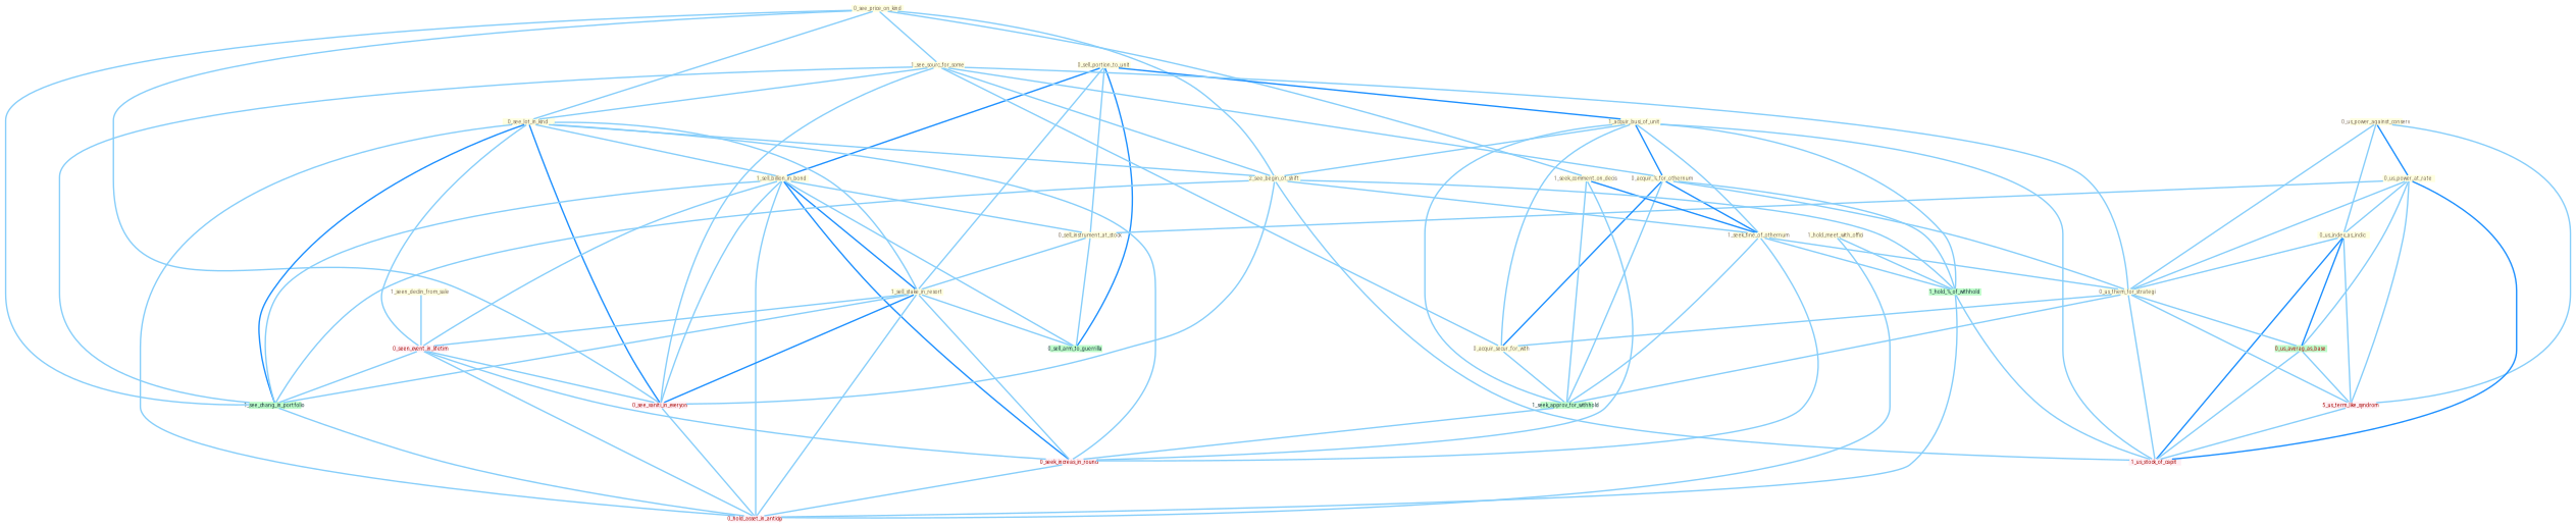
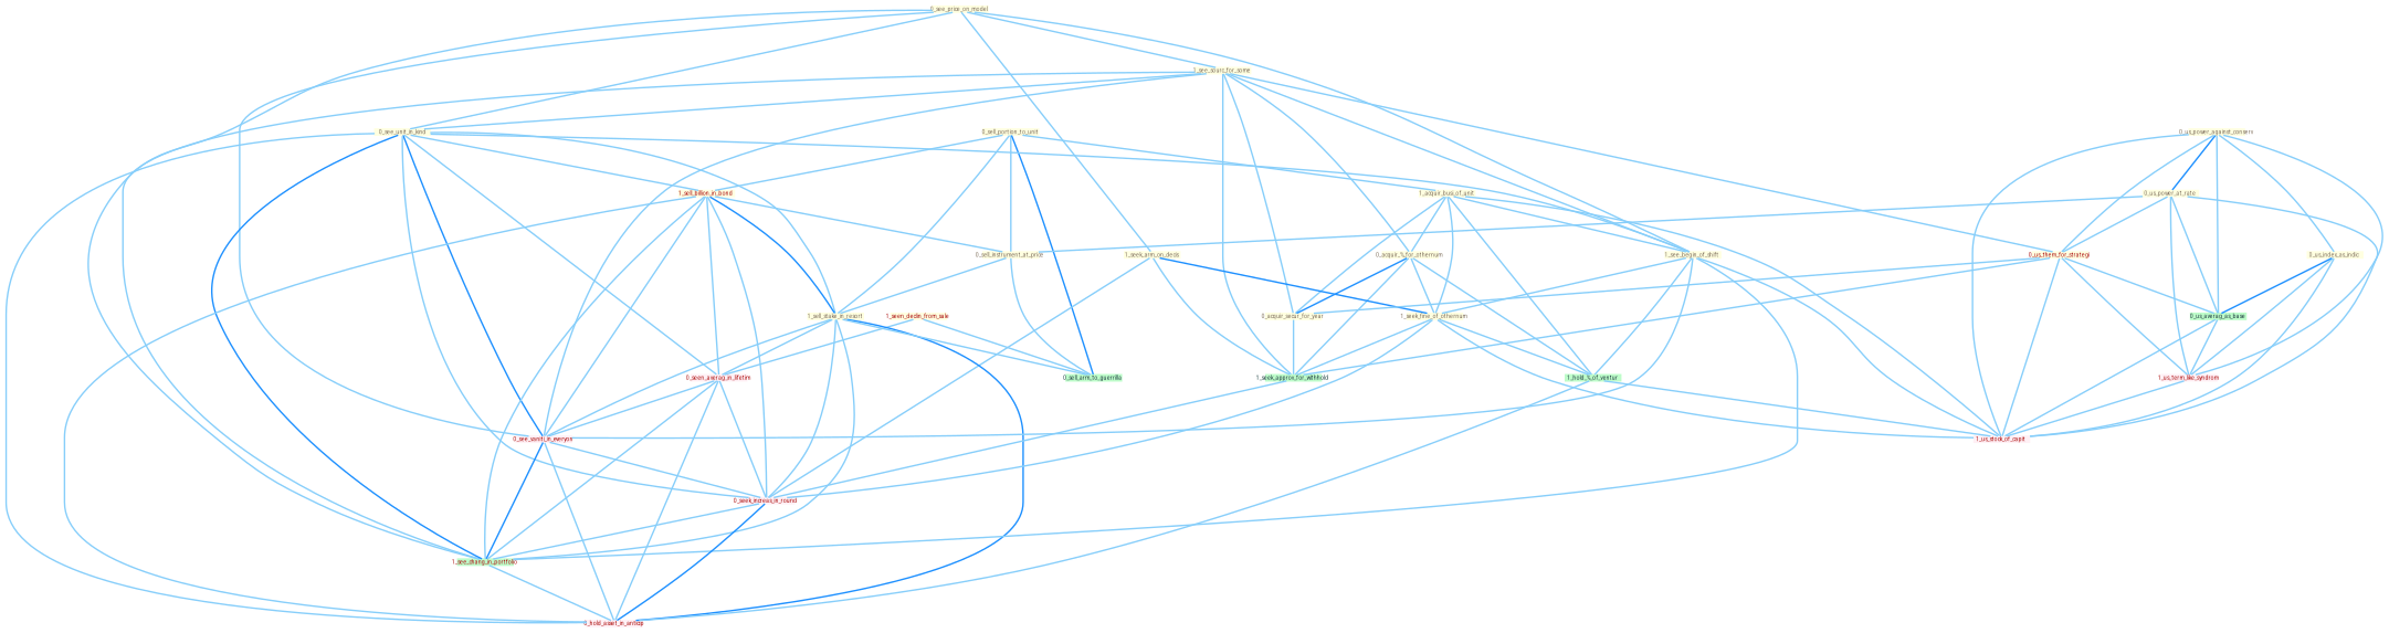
  graph {
    fontname="Roboto Condensed"
    node [color="#ffffe0" fixedsize=true fontcolor="#8b7d6b" fontname="Roboto Condensed" fontsize=4 shape=polygon style=filled]
    edge [color="#87cefa" fontname="Roboto Condensed" w=1]
-   "0_see_price_on_model " [height=.06 width=.5 label="0_see_price_on_kind"]
+   "0_see_price_on_model " [height=.06 width=.5]
    "0_us_power_against_conserv " [height=.06 width=.5]
    "0_sell_portion_to_unit " [height=.06 width=.5]
    "1_acquir_busi_of_unit " [height=.06 width=.5]
    "1_see_sourc_for_some " [height=.06 width=.5]
    "0_us_power_at_rate " [height=.06 width=.5]
-   "1_hold_meet_with_offici " [height=.06 width=.5]
    "0_us_index_as_indic " [height=.06 width=.5]
    "0_acquir_%_for_othernum " [height=.06 width=.5]
-   "0_see_lot_in_kind " [height=.06 width=.5]
-   "1_seek_comment_on_decis " [height=.06 width=.5]
-   "0_us_them_for_strategi " [height=.06 width=.5]
-   "0_acquir_secur_for_year " [height=.06 width=.5 label="0_acquir_secur_for_with"]
-   "1_sell_billion_in_bond " [height=.06 width=.5]
-   "1_seen_declin_from_sale " [height=.06 width=.5]
-   "0_sell_instrument_at_price " [height=.06 width=.5 label="0_sell_instrument_at_stock"]
+   "0_see_lot_in_kind " [height=.06 width=.5 label="0_see_unit_in_kind"]
+   "1_seek_comment_on_decis " [height=.06 width=.5 label="1_seek_arm_on_decis"]
+   "0_us_them_for_strategi " [fontcolor="#b22222" height=.06 width=.5]
+   "0_acquir_secur_for_year " [height=.06 width=.5]
+   "1_sell_billion_in_bond " [fontcolor="#b22222" height=.06 width=.5]
+   "1_seen_declin_from_sale " [fontcolor="#b22222" height=.06 width=.5]
+   "0_sell_instrument_at_price " [height=.06 width=.5]
    "1_sell_stake_in_resort " [height=.06 width=.5]
-   "1_see_begin_of_shift " [height=.06 width=.5 label="2_see_begin_of_shift"]
+   "1_see_begin_of_shift " [height=.06 width=.5]
    "1_seek_fine_of_othernum " [height=.06 width=.5]
-   "0_seen_event_in_lifetim " [color="#fff0f5" fontcolor="#b22222" height=.06 width=.5]
-   "1_us_term_like_syndrom " [color="#fff0f5" fontcolor="#b22222" height=.06 width=.5 label="5_us_term_like_syndrom"]
+   "0_seen_event_in_lifetim " [color="#fff0f5" fontcolor="#b22222" height=.06 width=.5 label="0_seen_averag_in_lifetim"]
+   "1_us_term_like_syndrom " [color="#fff0f5" fontcolor="#b22222" height=.06 width=.5]
    "0_see_vaniti_in_everyon " [color="#fff0f5" fontcolor="#b22222" height=.06 width=.5]
    "0_seek_increas_in_round " [color="#fff0f5" fontcolor="#b22222" height=.06 width=.5]
    "1_us_stock_of_capit " [color="#fff0f5" fontcolor="#b22222" height=.06 width=.5]
    "0_hold_asset_in_anticip " [color="#fff0f5" fontcolor="#b22222" height=.06 width=.5]
-   "1_see_chang_in_portfolio " [color="#BDFCC9" fontcolor="#2f4f4f" height=.06 width=.5]
-   "0_us_averag_as_base " [color="#BDFCC9" fontcolor="#b22222" height=.06 width=.5]
+   "1_see_chang_in_portfolio " [color="#BDFCC9" fontcolor="#b22222" height=.06 width=.5]
+   "0_us_averag_as_base " [color="#BDFCC9" fontcolor="#2f4f4f" height=.06 width=.5]
    "0_sell_arm_to_guerrilla " [color="#BDFCC9" fontcolor="#2f4f4f" height=.06 width=.5]
-   "1_hold_%_of_ventur " [color="#BDFCC9" fontcolor="#2f4f4f" height=.06 width=.5 label="1_hold_%_of_withhold"]
+   "1_hold_%_of_ventur " [color="#BDFCC9" fontcolor="#2f4f4f" height=.06 width=.5]
    "1_seek_approv_for_withhold " [color="#BDFCC9" fontcolor="#2f4f4f" height=.06 width=.5]
    subgraph sub_1 {
      "0_see_price_on_model "
      "0_us_power_against_conserv "
      "0_sell_portion_to_unit "
      "1_acquir_busi_of_unit "
      "1_see_sourc_for_some "
      "0_us_power_at_rate "
-     "1_hold_meet_with_offici "
      "0_us_index_as_indic "
      "0_acquir_%_for_othernum "
      "0_see_lot_in_kind "
      "1_seek_comment_on_decis "
      "0_us_them_for_strategi "
      "0_acquir_secur_for_year "
      "1_sell_billion_in_bond "
      "1_seen_declin_from_sale "
      "0_sell_instrument_at_price "
      "1_sell_stake_in_resort "
      "1_see_begin_of_shift "
      "1_seek_fine_of_othernum "
    }
    subgraph sub_2 {
      "0_seen_event_in_lifetim "
      "1_us_term_like_syndrom "
      "0_see_vaniti_in_everyon "
      "0_seek_increas_in_round "
      "1_us_stock_of_capit "
      "0_hold_asset_in_anticip "
    }
    "0_see_price_on_model " -- "1_see_sourc_for_some "
    "0_see_price_on_model " -- "0_see_lot_in_kind "
    "0_see_price_on_model " -- "1_seek_comment_on_decis "
    "0_see_price_on_model " -- "1_see_begin_of_shift "
    "0_see_price_on_model " -- "0_see_vaniti_in_everyon "
    "0_see_price_on_model " -- "1_see_chang_in_portfolio "
    "0_us_power_against_conserv " -- "0_us_power_at_rate " [color="#1e90ff" w=2]
    "0_us_power_against_conserv " -- "0_us_index_as_indic "
    "0_us_power_against_conserv " -- "0_us_them_for_strategi "
    "0_us_power_against_conserv " -- "1_us_term_like_syndrom "
-   "0_sell_portion_to_unit " -- "1_acquir_busi_of_unit " [color="#1e90ff"]
-   "0_sell_portion_to_unit " -- "1_sell_billion_in_bond " [color="#1e90ff"]
+   "0_us_power_against_conserv " -- "1_us_stock_of_capit "
+   "0_us_power_against_conserv " -- "0_us_averag_as_base "
+   "0_sell_portion_to_unit " -- "1_acquir_busi_of_unit "
+   "0_sell_portion_to_unit " -- "1_sell_billion_in_bond "
    "0_sell_portion_to_unit " -- "0_sell_instrument_at_price "
    "0_sell_portion_to_unit " -- "1_sell_stake_in_resort "
    "0_sell_portion_to_unit " -- "0_sell_arm_to_guerrilla " [color="#1e90ff" w=2]
-   "1_acquir_busi_of_unit " -- "0_acquir_%_for_othernum " [color="#1e90ff"]
+   "1_acquir_busi_of_unit " -- "0_acquir_%_for_othernum "
    "1_acquir_busi_of_unit " -- "0_acquir_secur_for_year "
    "1_acquir_busi_of_unit " -- "1_see_begin_of_shift "
    "1_acquir_busi_of_unit " -- "1_seek_fine_of_othernum "
    "1_acquir_busi_of_unit " -- "1_us_stock_of_capit "
    "1_acquir_busi_of_unit " -- "1_hold_%_of_ventur "
    "1_see_sourc_for_some " -- "0_acquir_%_for_othernum "
    "1_see_sourc_for_some " -- "0_see_lot_in_kind "
    "1_see_sourc_for_some " -- "0_us_them_for_strategi "
    "1_see_sourc_for_some " -- "0_acquir_secur_for_year "
    "1_see_sourc_for_some " -- "1_see_begin_of_shift "
    "1_see_sourc_for_some " -- "0_see_vaniti_in_everyon "
    "1_see_sourc_for_some " -- "1_see_chang_in_portfolio "
-   "1_acquir_busi_of_unit " -- "1_seek_approv_for_withhold "
-   "0_us_power_at_rate " -- "0_us_index_as_indic "
+   "1_see_sourc_for_some " -- "1_seek_approv_for_withhold "
    "0_us_power_at_rate " -- "0_us_them_for_strategi "
    "0_us_power_at_rate " -- "0_sell_instrument_at_price "
    "0_us_power_at_rate " -- "1_us_term_like_syndrom "
-   "0_us_power_at_rate " -- "1_us_stock_of_capit " [color="#1e90ff"]
+   "0_us_power_at_rate " -- "1_us_stock_of_capit "
    "0_us_power_at_rate " -- "0_us_averag_as_base "
-   "1_hold_meet_with_offici " -- "0_hold_asset_in_anticip "
-   "1_hold_meet_with_offici " -- "1_hold_%_of_ventur "
-   "0_us_index_as_indic " -- "0_us_them_for_strategi "
    "0_us_index_as_indic " -- "1_us_term_like_syndrom "
-   "0_us_index_as_indic " -- "1_us_stock_of_capit " [color="#1e90ff"]
+   "0_us_index_as_indic " -- "1_us_stock_of_capit "
    "0_us_index_as_indic " -- "0_us_averag_as_base " [color="#1e90ff" w=2]
-   "0_acquir_%_for_othernum " -- "0_us_them_for_strategi "
    "0_acquir_%_for_othernum " -- "0_acquir_secur_for_year " [color="#1e90ff" w=2]
-   "0_acquir_%_for_othernum " -- "1_seek_fine_of_othernum " [color="#1e90ff"]
+   "0_acquir_%_for_othernum " -- "1_seek_fine_of_othernum "
    "0_acquir_%_for_othernum " -- "1_hold_%_of_ventur "
    "0_acquir_%_for_othernum " -- "1_seek_approv_for_withhold "
    "0_see_lot_in_kind " -- "1_sell_billion_in_bond "
    "0_see_lot_in_kind " -- "1_sell_stake_in_resort "
    "0_see_lot_in_kind " -- "1_see_begin_of_shift "
    "0_see_lot_in_kind " -- "0_seen_event_in_lifetim "
    "0_see_lot_in_kind " -- "0_see_vaniti_in_everyon " [color="#1e90ff" w=2]
    "0_see_lot_in_kind " -- "0_seek_increas_in_round "
    "0_see_lot_in_kind " -- "0_hold_asset_in_anticip "
    "0_see_lot_in_kind " -- "1_see_chang_in_portfolio " [color="#1e90ff" w=2]
    "1_seek_comment_on_decis " -- "1_seek_fine_of_othernum " [color="#1e90ff"]
    "1_seek_comment_on_decis " -- "0_seek_increas_in_round "
    "1_seek_comment_on_decis " -- "1_seek_approv_for_withhold "
    "0_us_them_for_strategi " -- "0_acquir_secur_for_year "
    "0_us_them_for_strategi " -- "1_us_term_like_syndrom "
    "0_us_them_for_strategi " -- "1_us_stock_of_capit "
    "0_us_them_for_strategi " -- "0_us_averag_as_base "
    "0_us_them_for_strategi " -- "1_seek_approv_for_withhold "
    "0_acquir_secur_for_year " -- "1_seek_approv_for_withhold "
    "1_sell_billion_in_bond " -- "0_sell_instrument_at_price "
    "1_sell_billion_in_bond " -- "1_sell_stake_in_resort " [color="#1e90ff" w=2]
    "1_sell_billion_in_bond " -- "0_seen_event_in_lifetim "
    "1_sell_billion_in_bond " -- "0_see_vaniti_in_everyon "
-   "1_sell_billion_in_bond " -- "0_seek_increas_in_round " [color="#1e90ff"]
+   "1_sell_billion_in_bond " -- "0_seek_increas_in_round "
    "1_sell_billion_in_bond " -- "0_hold_asset_in_anticip "
    "1_sell_billion_in_bond " -- "1_see_chang_in_portfolio "
-   "1_sell_billion_in_bond " -- "0_sell_arm_to_guerrilla "
+   "1_seen_declin_from_sale " -- "0_sell_arm_to_guerrilla "
    "1_seen_declin_from_sale " -- "0_seen_event_in_lifetim "
    "0_sell_instrument_at_price " -- "1_sell_stake_in_resort "
    "0_sell_instrument_at_price " -- "0_sell_arm_to_guerrilla "
    "1_sell_stake_in_resort " -- "0_seen_event_in_lifetim "
-   "1_sell_stake_in_resort " -- "0_see_vaniti_in_everyon " [color="#1e90ff"]
+   "1_sell_stake_in_resort " -- "0_see_vaniti_in_everyon "
    "1_sell_stake_in_resort " -- "0_seek_increas_in_round "
-   "1_sell_stake_in_resort " -- "0_hold_asset_in_anticip "
+   "1_sell_stake_in_resort " -- "0_hold_asset_in_anticip " [color="#1e90ff"]
    "1_sell_stake_in_resort " -- "1_see_chang_in_portfolio "
    "1_sell_stake_in_resort " -- "0_sell_arm_to_guerrilla "
    "1_see_begin_of_shift " -- "1_seek_fine_of_othernum "
    "1_see_begin_of_shift " -- "0_see_vaniti_in_everyon "
    "1_see_begin_of_shift " -- "1_us_stock_of_capit "
    "1_see_begin_of_shift " -- "1_see_chang_in_portfolio "
    "1_see_begin_of_shift " -- "1_hold_%_of_ventur "
    "1_seek_fine_of_othernum " -- "0_seek_increas_in_round "
-   "1_seek_fine_of_othernum " -- "0_us_them_for_strategi "
+   "1_seek_fine_of_othernum " -- "1_us_stock_of_capit "
    "1_seek_fine_of_othernum " -- "1_hold_%_of_ventur "
    "1_seek_fine_of_othernum " -- "1_seek_approv_for_withhold "
    "0_seen_event_in_lifetim " -- "0_see_vaniti_in_everyon "
    "0_seen_event_in_lifetim " -- "0_seek_increas_in_round "
    "0_seen_event_in_lifetim " -- "0_hold_asset_in_anticip "
    "0_seen_event_in_lifetim " -- "1_see_chang_in_portfolio "
    "1_us_term_like_syndrom " -- "1_us_stock_of_capit "
+   "0_see_vaniti_in_everyon " -- "0_seek_increas_in_round "
    "0_see_vaniti_in_everyon " -- "0_hold_asset_in_anticip "
-   "0_seek_increas_in_round " -- "0_hold_asset_in_anticip "
+   "0_see_vaniti_in_everyon " -- "1_see_chang_in_portfolio " [color="#1e90ff" w=2]
+   "0_seek_increas_in_round " -- "0_hold_asset_in_anticip " [color="#1e90ff"]
+   "0_seek_increas_in_round " -- "1_see_chang_in_portfolio "
    "1_see_chang_in_portfolio " -- "0_hold_asset_in_anticip "
    "0_us_averag_as_base " -- "1_us_term_like_syndrom "
    "0_us_averag_as_base " -- "1_us_stock_of_capit "
    "1_hold_%_of_ventur " -- "1_us_stock_of_capit "
    "1_hold_%_of_ventur " -- "0_hold_asset_in_anticip "
    "1_seek_approv_for_withhold " -- "0_seek_increas_in_round "
  }
